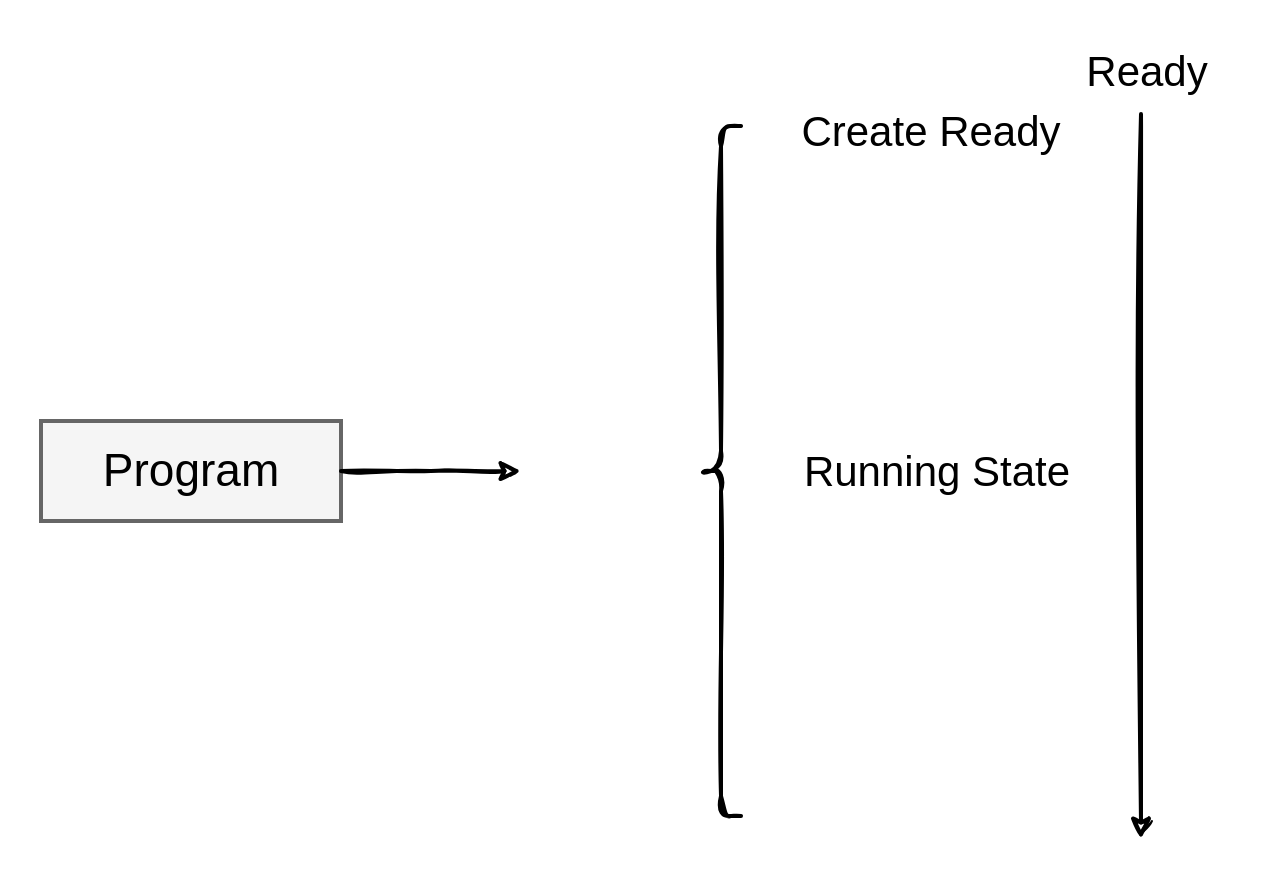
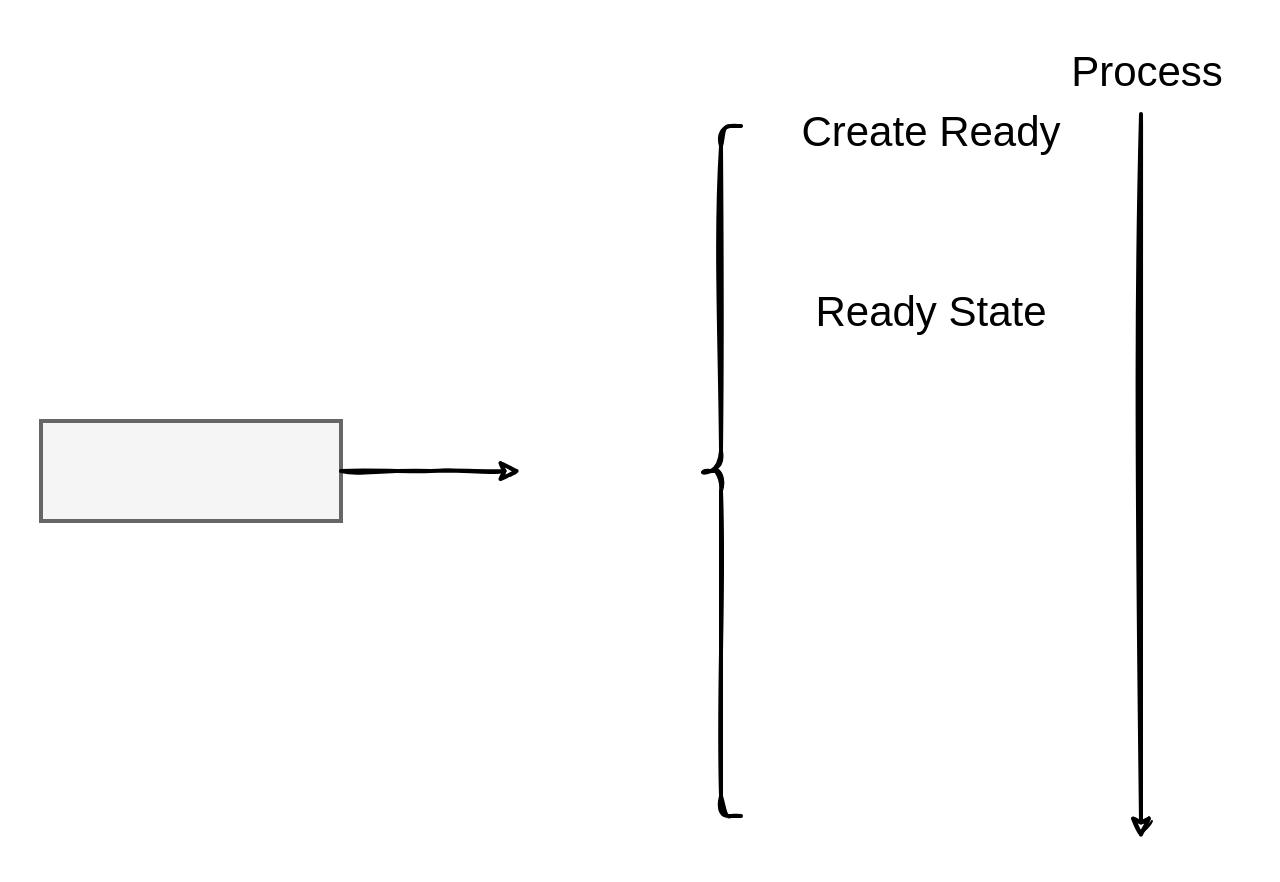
  <mxCell id="0" />
  <mxCell id="1" parent="0" />
  <mxCell id="2" value="" style="group;fillColor=#f8cecc;strokeColor=#b85450;" vertex="1" connectable="0" parent="1"><mxGeometry x="20" y="210" width="150" height="50" as="geometry" /></mxCell>
  <mxCell id="3" value="" style="rounded=0;whiteSpace=wrap;html=1;strokeWidth=2;fillColor=#f5f5f5;strokeColor=#666666;fontColor=#333333;" vertex="1" parent="2"><mxGeometry width="150" height="50" as="geometry" /></mxCell>
- <mxCell id="4" value="&lt;font style=&quot;font-size: 23px;&quot;&gt;Program&lt;/font&gt;" style="text;html=1;strokeColor=none;fillColor=none;align=center;verticalAlign=middle;whiteSpace=wrap;rounded=0;sketch=1;shadow=0;" vertex="1" parent="2"><mxGeometry x="37.5" width="75" height="50" as="geometry" /></mxCell>
  <mxCell id="5" value="" style="shape=image;html=1;verticalAlign=top;verticalLabelPosition=bottom;labelBackgroundColor=#ffffff;imageAspect=0;aspect=fixed;image=https://cdn0.iconfinder.com/data/icons/phosphor-fill-vol-2/256/cpu-fill-128.png;fontSize=16;strokeColor=default;strokeWidth=2;fillColor=default;sketch=1;" vertex="1" parent="1"><mxGeometry x="264" y="195" width="80" height="80" as="geometry" /></mxCell>
  <mxCell id="6" style="edgeStyle=orthogonalEdgeStyle;rounded=0;orthogonalLoop=1;jettySize=auto;html=1;fontSize=16;strokeWidth=2;sketch=1;" edge="1" parent="1" source="3"><mxGeometry relative="1" as="geometry"><mxPoint x="260" y="235" as="targetPoint" /></mxGeometry></mxCell>
  <mxCell id="7" value="" style="shape=curlyBracket;whiteSpace=wrap;html=1;rounded=1;fontSize=16;strokeColor=default;strokeWidth=2;fillColor=default;sketch=1;" vertex="1" parent="1"><mxGeometry x="350" y="62.5" width="20" height="345" as="geometry" /></mxCell>
  <mxCell id="8" value="&lt;font style=&quot;font-size: 21px;&quot;&gt;Create Ready&lt;/font&gt;" style="text;html=1;align=center;verticalAlign=middle;resizable=0;points=[];autosize=1;strokeColor=none;fillColor=none;fontSize=16;strokeWidth=4;sketch=1;" vertex="1" parent="1"><mxGeometry x="400" y="50" width="130" height="30" as="geometry" /></mxCell>
- <mxCell id="10" value="&lt;span style=&quot;font-size: 21px;&quot;&gt;Running State&lt;/span&gt;" style="text;html=1;align=center;verticalAlign=middle;resizable=0;points=[];autosize=1;strokeColor=none;fillColor=none;fontSize=16;strokeWidth=4;sketch=1;" vertex="1" parent="1"><mxGeometry x="393" y="220" width="150" height="30" as="geometry" /></mxCell>
+ <mxCell id="9" value="&lt;span style=&quot;font-size: 21px;&quot;&gt;Ready State&lt;/span&gt;" style="text;html=1;align=center;verticalAlign=middle;resizable=0;points=[];autosize=1;strokeColor=none;fillColor=none;fontSize=16;strokeWidth=4;sketch=1;" vertex="1" parent="1"><mxGeometry x="400" y="140" width="130" height="30" as="geometry" /></mxCell>
  <mxCell id="11" value="" style="endArrow=classic;html=1;rounded=0;fontSize=21;strokeWidth=2;sketch=1;" edge="1" parent="1"><mxGeometry width="50" height="50" relative="1" as="geometry"><mxPoint x="570" y="56.5" as="sourcePoint" /><mxPoint x="570" y="419" as="targetPoint" /></mxGeometry></mxCell>
- <mxCell id="12" value="Ready" style="text;html=1;align=center;verticalAlign=middle;resizable=0;points=[];autosize=1;strokeColor=none;fillColor=none;fontSize=21;sketch=1;" vertex="1" parent="1"><mxGeometry x="528" y="20" width="90" height="30" as="geometry" /></mxCell>
+ <mxCell id="12" value="Process" style="text;html=1;align=center;verticalAlign=middle;resizable=0;points=[];autosize=1;strokeColor=none;fillColor=none;fontSize=21;sketch=1;" vertex="1" parent="1"><mxGeometry x="528" y="20" width="90" height="30" as="geometry" /></mxCell>
